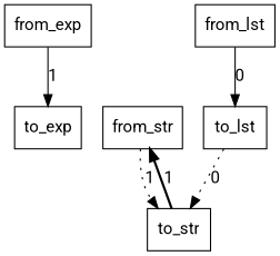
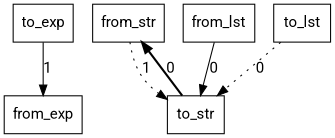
  digraph {
    fontname=Roboto
    rankdir=TB
    node [fillcolor=white fontname=Roboto shape=box style=filled]
    edge [fontname=Roboto style=solid]
    n1 [label=<from_exp>]
    n2 [label=<to_exp>]
    n3 [label=<from_str>]
    n4 [label=<to_str>]
    n5 [label=<from_lst>]
    n6 [label=<to_lst>]
-   n1 -> n2 [label=1]
+   n2 -> n1 [label=1]
    n3 -> n4 [label=1 style=dotted]
-   n4 -> n3 [label=1 style=bold]
-   n5 -> n6 [label=0]
+   n4 -> n3 [label=0 style=bold]
+   n5 -> n4 [label=0]
    n6 -> n4 [label=0 style=dotted]
  }
